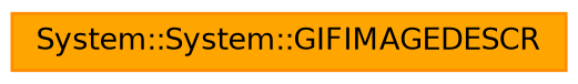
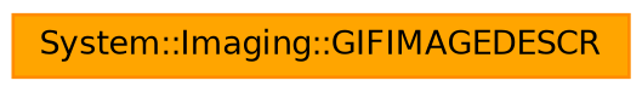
  digraph {
    rankdir=LR
-   n1 [color=darkorange fillcolor=orange fontname=Helvetica fontsize=10 height=0.2 label="System::System::GIFIMAGEDESCR" shape=record style=filled width=0.4]
+   n1 [color=darkorange fillcolor=orange fontname=Helvetica fontsize=10 height=0.2 label="System::Imaging::GIFIMAGEDESCR" shape=record style=filled width=0.4]
  }
